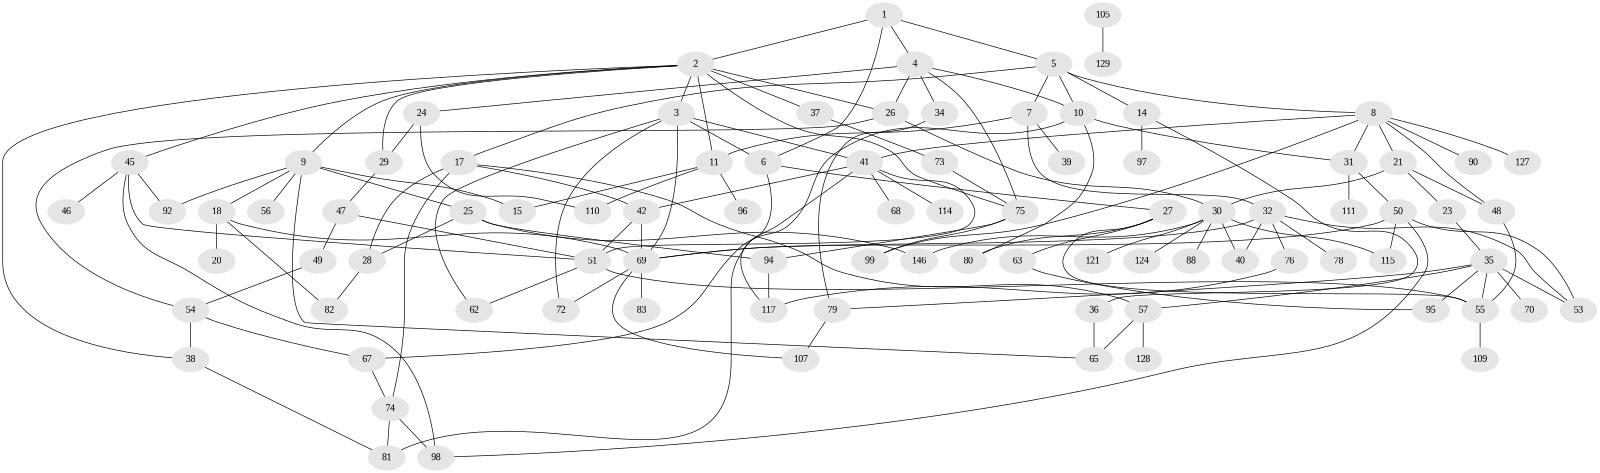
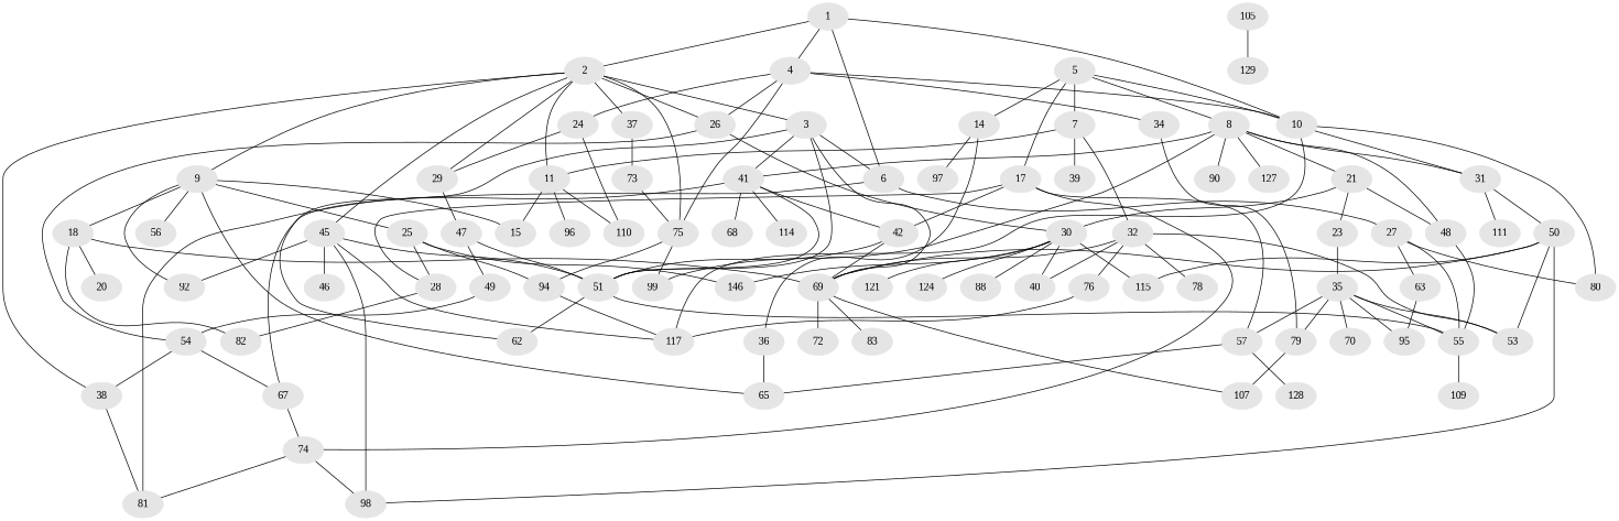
  graph {
    fontname="Liberation Serif"
    node [color=gray90 fontname="Liberation Serif" style=filled]
    edge [fontname="Liberation Serif"]
    2 [super="+22"]
    3 [super="+76"]
    9 [super="+60"]
    11 [super="+13"]
    26
    29
    37
    38 [super="+119"]
    45 [super="+130"]
    75 [super="+101"]
    1
    4 [super="+84"]
    5 [super="+33"]
    6 [super="+61"]
    10 [super="+116"]
    24
    34 [super="+59"]
    7
    8 [super="+12"]
    14 [super="+44"]
    17 [super="+19"]
    27 [super="+122"]
    67
    41 [super="+91"]
    62
    69 [super="+71"]
    72
    15 [super="+16"]
    18 [super="+118"]
    25 [super="+87"]
    56
    65
    92 [super="+126"]
    110
    96
    30 [super="+104"]
    54 [super="+58"]
    47
    73 [super="+123"]
    81
    117 [super="+120"]
    51 [super="+108"]
    46
    98
    99
    94
    42
    68
    114
    83
    107
    31 [super="+43"]
    80
    79
    32 [super="+64"]
    39
    21 [super="+125"]
    48
    90
    127
    36 [super="+86"]
    97
    28 [super="+89"]
    57 [super="+112"]
    74 [super="+85"]
    55 [super="+77"]
    63
    40
    53 [super="+102"]
    n70 [label=76]
    78
    23
    50 [super="+103"]
    111
    20
    82 [super="+93"]
    n77 [label=146]
    128
    35 [super="+52"]
    88
    115
    121
    124
    70
    95
    109
    49 [super="+100"]
    105 [super="+113"]
    129
    2 -- 3
    2 -- 9
    2 -- 11
    2 -- 26
    2 -- 29
    2 -- 37
    2 -- 38
    2 -- 45
    2 -- 75
    3 -- 6
    3 -- 41
    3 -- 62
    3 -- 69
-   3 -- 72
+   3 -- 51
    9 -- 15
    9 -- 18
    9 -- 25
    9 -- 56
    9 -- 65
    9 -- 92
    11 -- 15
    11 -- 110
    11 -- 96
    26 -- 30
    26 -- 54
    29 -- 47
    37 -- 73
    38 -- 81
    45 -- 92
+   45 -- 117
    45 -- 51
    45 -- 46
    45 -- 98
    75 -- 99
    75 -- 94
    1 -- 2
    1 -- 4
-   1 -- 5
+   1 -- 10
    1 -- 6
    4 -- 26
    4 -- 75
    4 -- 10
    4 -- 24
    4 -- 34
    5 -- 10
    5 -- 7
    5 -- 8
    5 -- 14
    5 -- 17
    6 -- 27
    6 -- 67
    10 -- 117
    10 -- 31
    10 -- 80
    24 -- 29
    24 -- 110
    34 -- 79
    7 -- 11
    7 -- 32
    7 -- 39
    8 -- 41
    8 -- 99
    8 -- 31
    8 -- 21
    8 -- 48
    8 -- 90
    8 -- 127
    14 -- 36
    14 -- 97
    17 -- 42
    17 -- 28
    17 -- 57
    17 -- 74
    27 -- 80
    27 -- 55
    27 -- 63
    67 -- 74
    41 -- 81
    41 -- 51
    41 -- 42
    41 -- 68
    41 -- 114
    69 -- 72
    69 -- 83
    69 -- 107
    18 -- 69
    18 -- 20
    18 -- 82
    25 -- 94
    25 -- 28
    25 -- n77
    30 -- 40
    30 -- n77
    30 -- 88
    30 -- 115 [weight=2]
    30 -- 121
    30 -- 124
    54 -- 38
    54 -- 67
    47 -- 51
    47 -- 49
    73 -- 75
    51 -- 62
    51 -- 55
    94 -- 117
    42 -- 69
    42 -- 51
    31 -- 50
    31 -- 111
    79 -- 107
    32 -- 69
    32 -- 40
    32 -- 53
    32 -- n70
    32 -- 78
    21 -- 30
    21 -- 48
    21 -- 23
    48 -- 55
    36 -- 65
    28 -- 82
    57 -- 65
    57 -- 128
    74 -- 81
    74 -- 98
    55 -- 109
    63 -- 95
    n70 -- 117
    23 -- 35
    50 -- 69
    50 -- 98
    50 -- 53
    50 -- 115
    35 -- 79
    35 -- 57
    35 -- 55
    35 -- 53
    35 -- 70
    35 -- 95
    49 -- 54
    105 -- 129
  }
